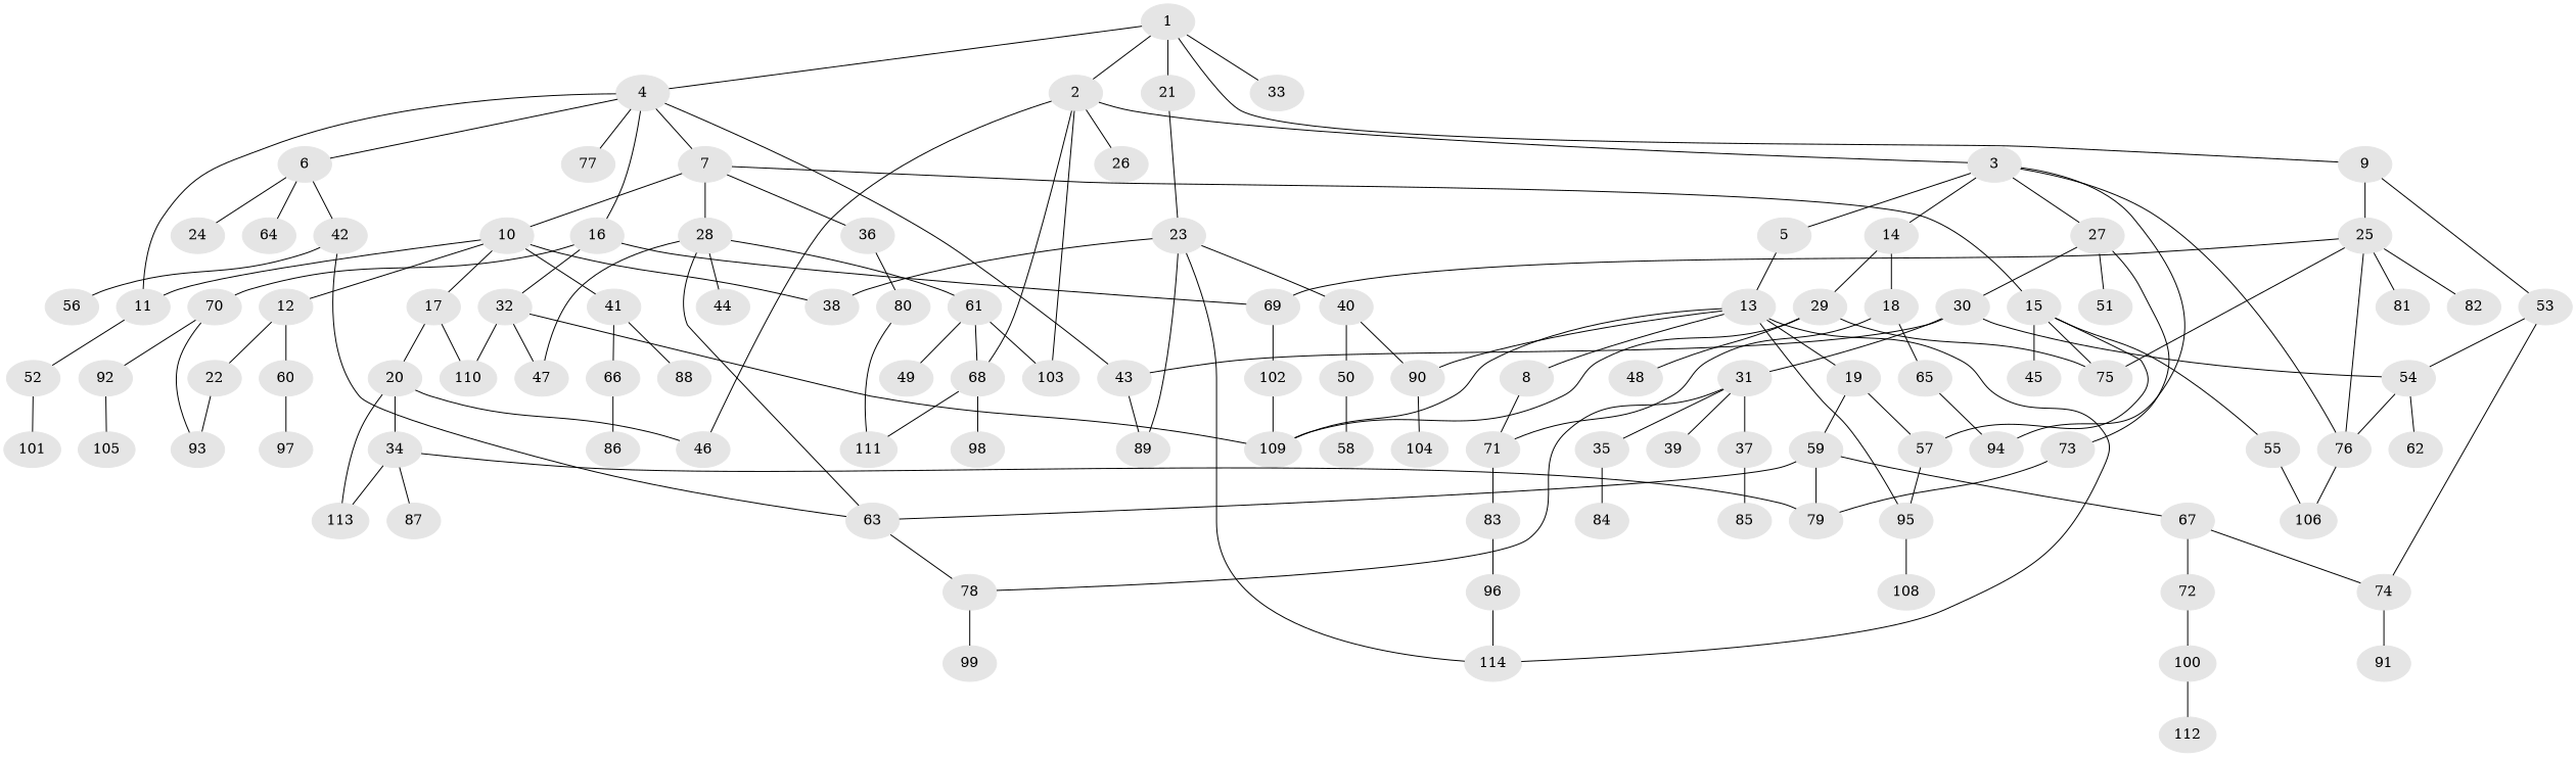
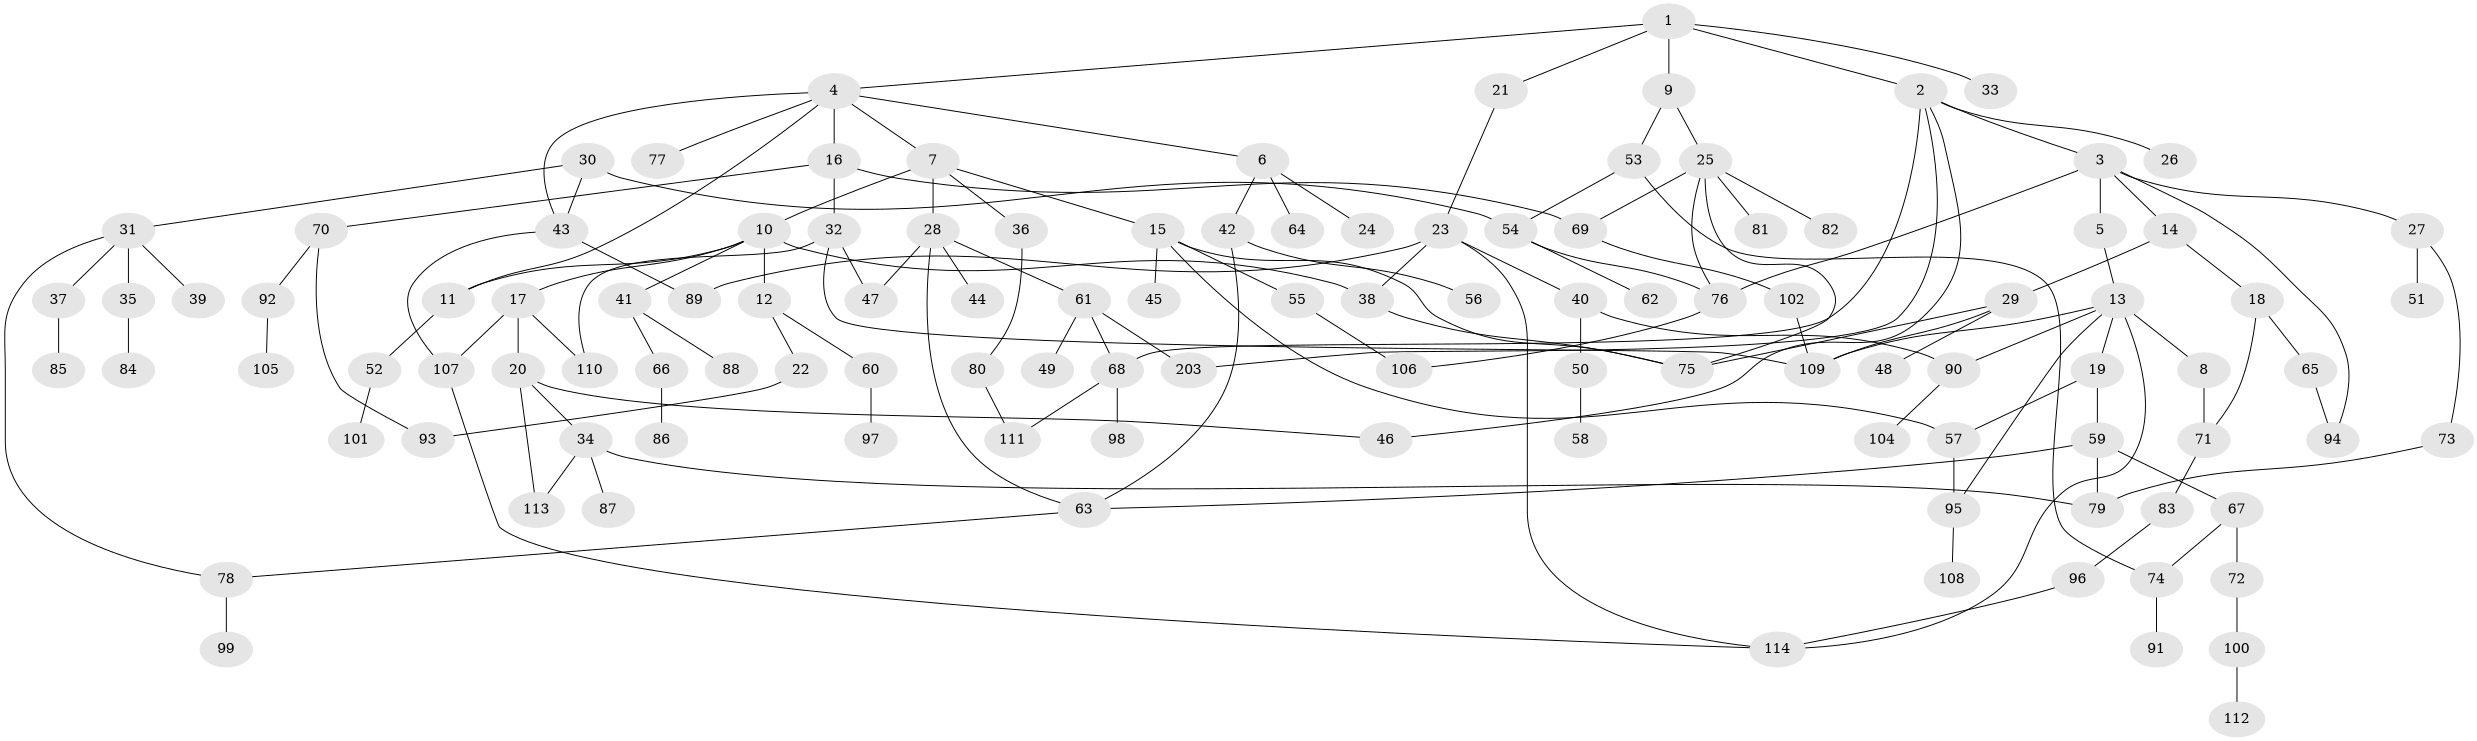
  graph {
    node [color=gray90 style=filled]
    1
    2
    4
    9
    21
    33
    3
    26
    46
    68
-   103
+   103 [label=203]
    6
    7
    11
    16
    43
    77
    25
    53
    23
    5
    14
    27
    76
    94
    98
    111
    13
    18
    29
    30
    51
    73
    106
    24
    42
    64
    10
    15
    28
    36
    52
    32
    69
    70
+   107
    89
    8
    71
    19
    90
    95
    109
    114
    63
    56
    12
    17
    38
    41
    45
    55
    57
    75
    44
    47
    61
    80
    83
    81
    82
    54
    74
    22
    60
    20
    110
    66
    88
    101
    93
    97
    59
    104
    108
    65
    48
    102
    92
    34
    113
    79
    67
    87
    40
    50
    31
    49
    78
    35
    37
    39
    62
    84
    85
    99
    58
    86
    91
    72
    100
    105
    96
    112
    1 -- 2
    1 -- 4
    1 -- 9
    1 -- 21
    1 -- 33
    2 -- 3
    2 -- 26
    2 -- 46
    2 -- 68
    2 -- 103
    4 -- 6
    4 -- 7
    4 -- 11
    4 -- 16
    4 -- 43
    4 -- 77
    9 -- 25
    9 -- 53
    21 -- 23
    3 -- 5
    3 -- 14
    3 -- 27
    3 -- 76
    3 -- 94
    68 -- 98
    68 -- 111
    6 -- 24
    6 -- 42
    6 -- 64
    7 -- 10
    7 -- 15
    7 -- 28
    7 -- 36
    11 -- 52
    16 -- 32
    16 -- 69
    16 -- 70
+   43 -- 107
    43 -- 89
    25 -- 76
    25 -- 69
    25 -- 75
    25 -- 81
    25 -- 82
    53 -- 54
    53 -- 74
    23 -- 89
    23 -- 114
    23 -- 38
    23 -- 40
    5 -- 13
    14 -- 18
    14 -- 29
-   27 -- 30
    27 -- 51
    27 -- 73
    76 -- 106
    13 -- 8
    13 -- 19
    13 -- 90
    13 -- 95
    13 -- 109
    13 -- 114
    18 -- 71
    18 -- 65
    29 -- 109
    29 -- 75
    29 -- 48
    30 -- 43
    30 -- 54
    30 -- 31
    73 -- 79
    42 -- 63
    42 -- 56
    10 -- 11
    10 -- 12
    10 -- 17
    10 -- 38
    10 -- 41
    15 -- 45
    15 -- 55
    15 -- 57
    15 -- 75
    28 -- 63
    28 -- 44
    28 -- 47
    28 -- 61
    36 -- 80
    52 -- 101
    32 -- 109
    32 -- 47
    32 -- 110
    69 -- 102
    70 -- 93
    70 -- 92
+   107 -- 114
    8 -- 71
    71 -- 83
    19 -- 57
    19 -- 59
    90 -- 104
    95 -- 108
    63 -- 78
    12 -- 22
    12 -- 60
+   17 -- 107
    17 -- 20
    17 -- 110
+   38 -- 75
    41 -- 66
    41 -- 88
    55 -- 106
    57 -- 95
    61 -- 68
    61 -- 103
    61 -- 49
    80 -- 111
    83 -- 96
    54 -- 76
    54 -- 62
    74 -- 91
    22 -- 93
    60 -- 97
    20 -- 46
    20 -- 34
    20 -- 113
    66 -- 86
    59 -- 63
    59 -- 79
    59 -- 67
    65 -- 94
    102 -- 109
    92 -- 105
    34 -- 113
    34 -- 79
    34 -- 87
    67 -- 74
    67 -- 72
    40 -- 90
    40 -- 50
    50 -- 58
    31 -- 78
    31 -- 35
    31 -- 37
    31 -- 39
    78 -- 99
    35 -- 84
    37 -- 85
    72 -- 100
    100 -- 112
    96 -- 114
  }
